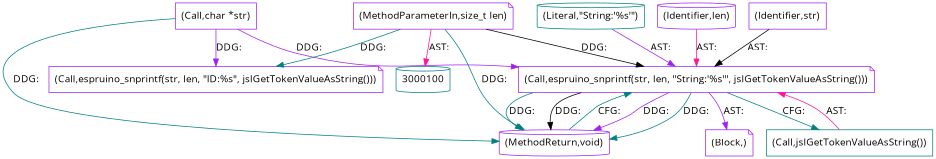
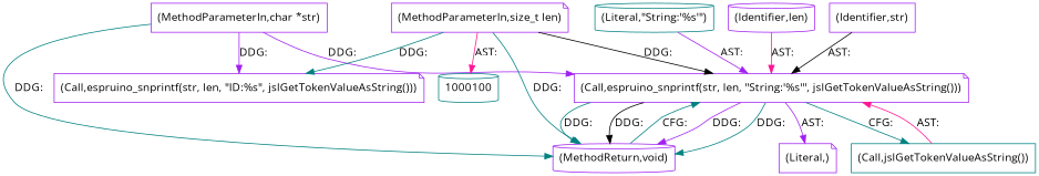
  digraph {
    fontname="Open Sans"
    node [color=purple fontname="Open Sans" shape=note]
    edge [color=teal fontname="Open Sans"]
    n1 [label="(Call,espruino_snprintf(str, len, \"String:'%s'\", jslGetTokenValueAsString()))"]
    n2 [color=teal label="(Call,jslGetTokenValueAsString())" shape=box]
    n3 [label="(MethodReturn,void)" shape=cylinder]
-   n4 [label="(Block,)"]
-   n5 [label="(Call,char *str)" shape=box]
+   n4 [label="(Literal,)"]
+   n5 [label="(MethodParameterIn,char *str)" shape=box]
    n6 [label="(Call,espruino_snprintf(str, len, \"ID:%s\", jslGetTokenValueAsString()))"]
-   1000100 [color=teal shape=cylinder label=3000100]
+   1000100 [color=teal shape=cylinder]
    n8 [label="(MethodParameterIn,size_t len)"]
    n9 [color=teal label="(Literal,\"String:'%s'\")" shape=cylinder]
    n10 [label="(Identifier,len)" shape=cylinder]
    n11 [label="(Identifier,str)" shape=box]
    n1 -> n2 [label="CFG: "]
    n1 -> n3 [color=purple label="DDG: "]
    n1 -> n3 [label="DDG: "]
    n1 -> n3 [label="DDG: "]
    n1 -> n3 [color=black label="DDG: "]
    n1 -> n4 [color=purple label="AST: "]
    n2 -> n1 [color=deeppink label="AST: "]
    n3 -> n1 [label="CFG: "]
    n5 -> n1 [color=purple label="DDG: "]
    n5 -> n3 [label="DDG: "]
    n5 -> n6 [color=purple label="DDG: "]
    n8 -> n1 [color=black label="DDG: "]
    n8 -> n3 [label="DDG: "]
    n8 -> n6 [label="DDG: "]
    n8 -> 1000100 [color=deeppink label="AST: "]
    n9 -> n1 [color=purple label="AST: "]
    n10 -> n1 [color=deeppink label="AST: "]
    n11 -> n1 [color=black label="AST: "]
  }
